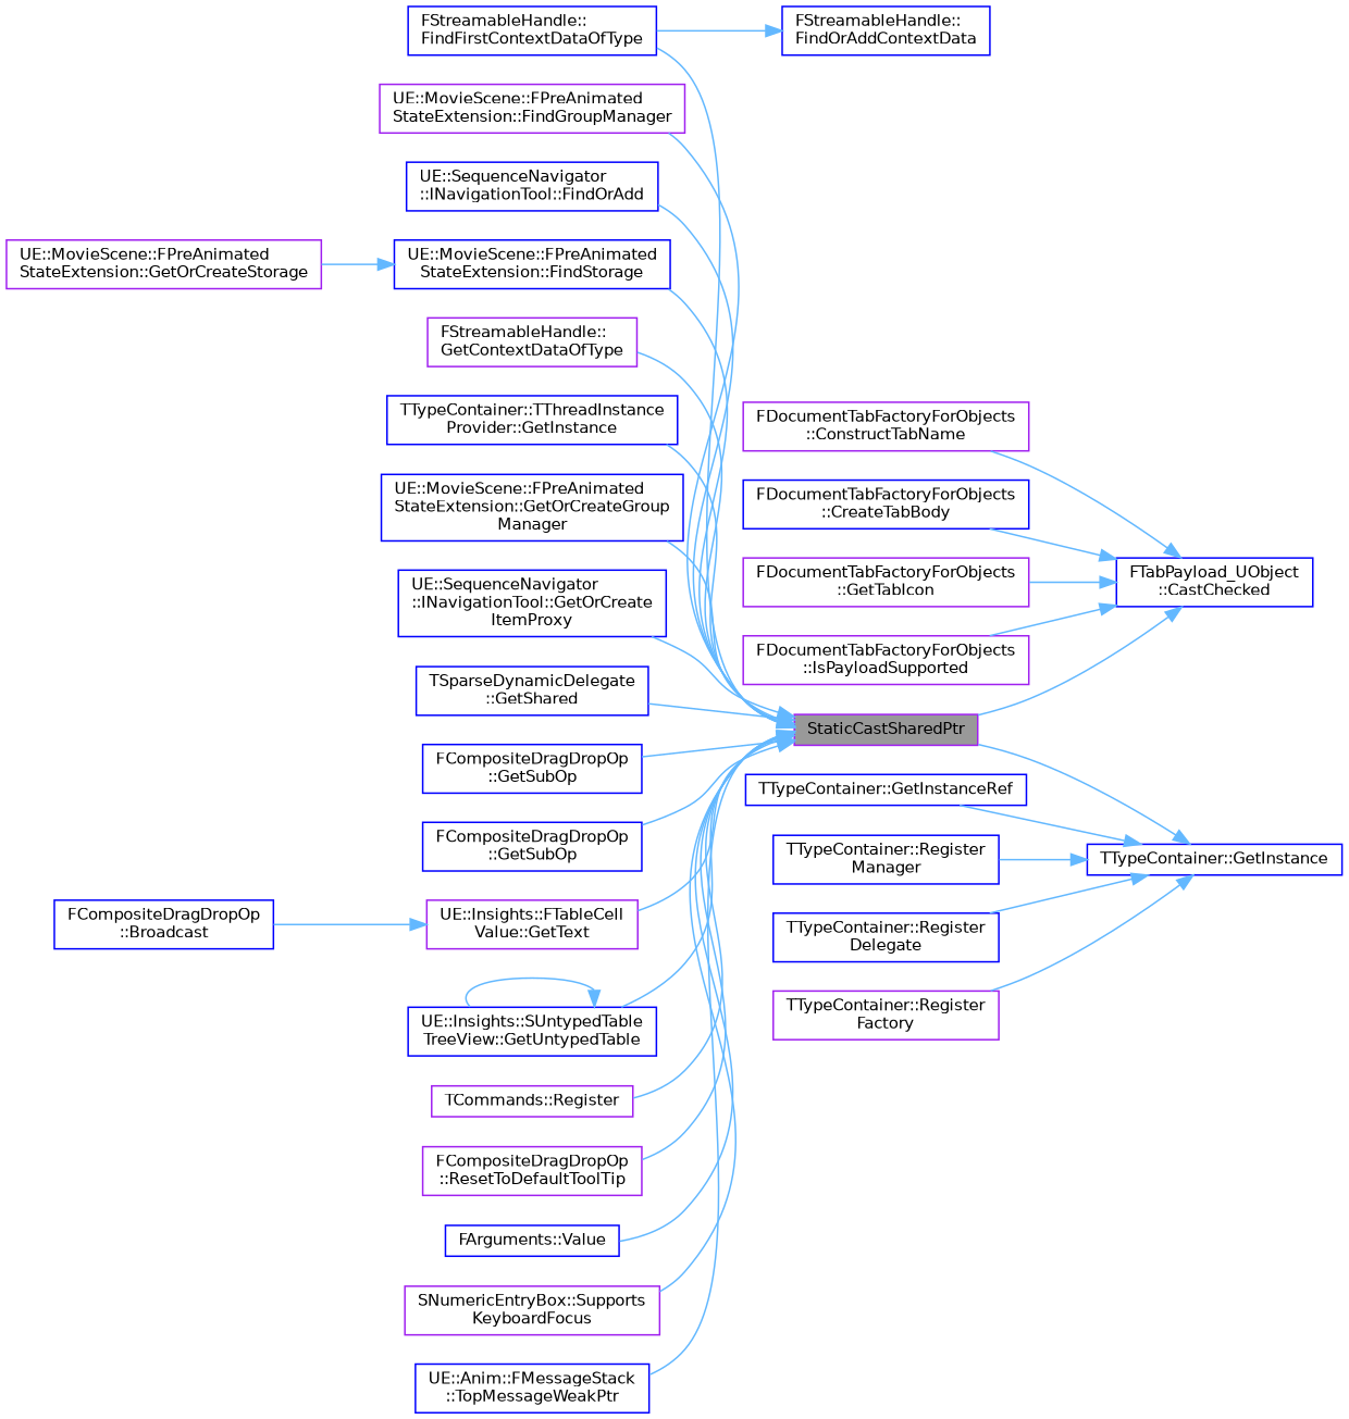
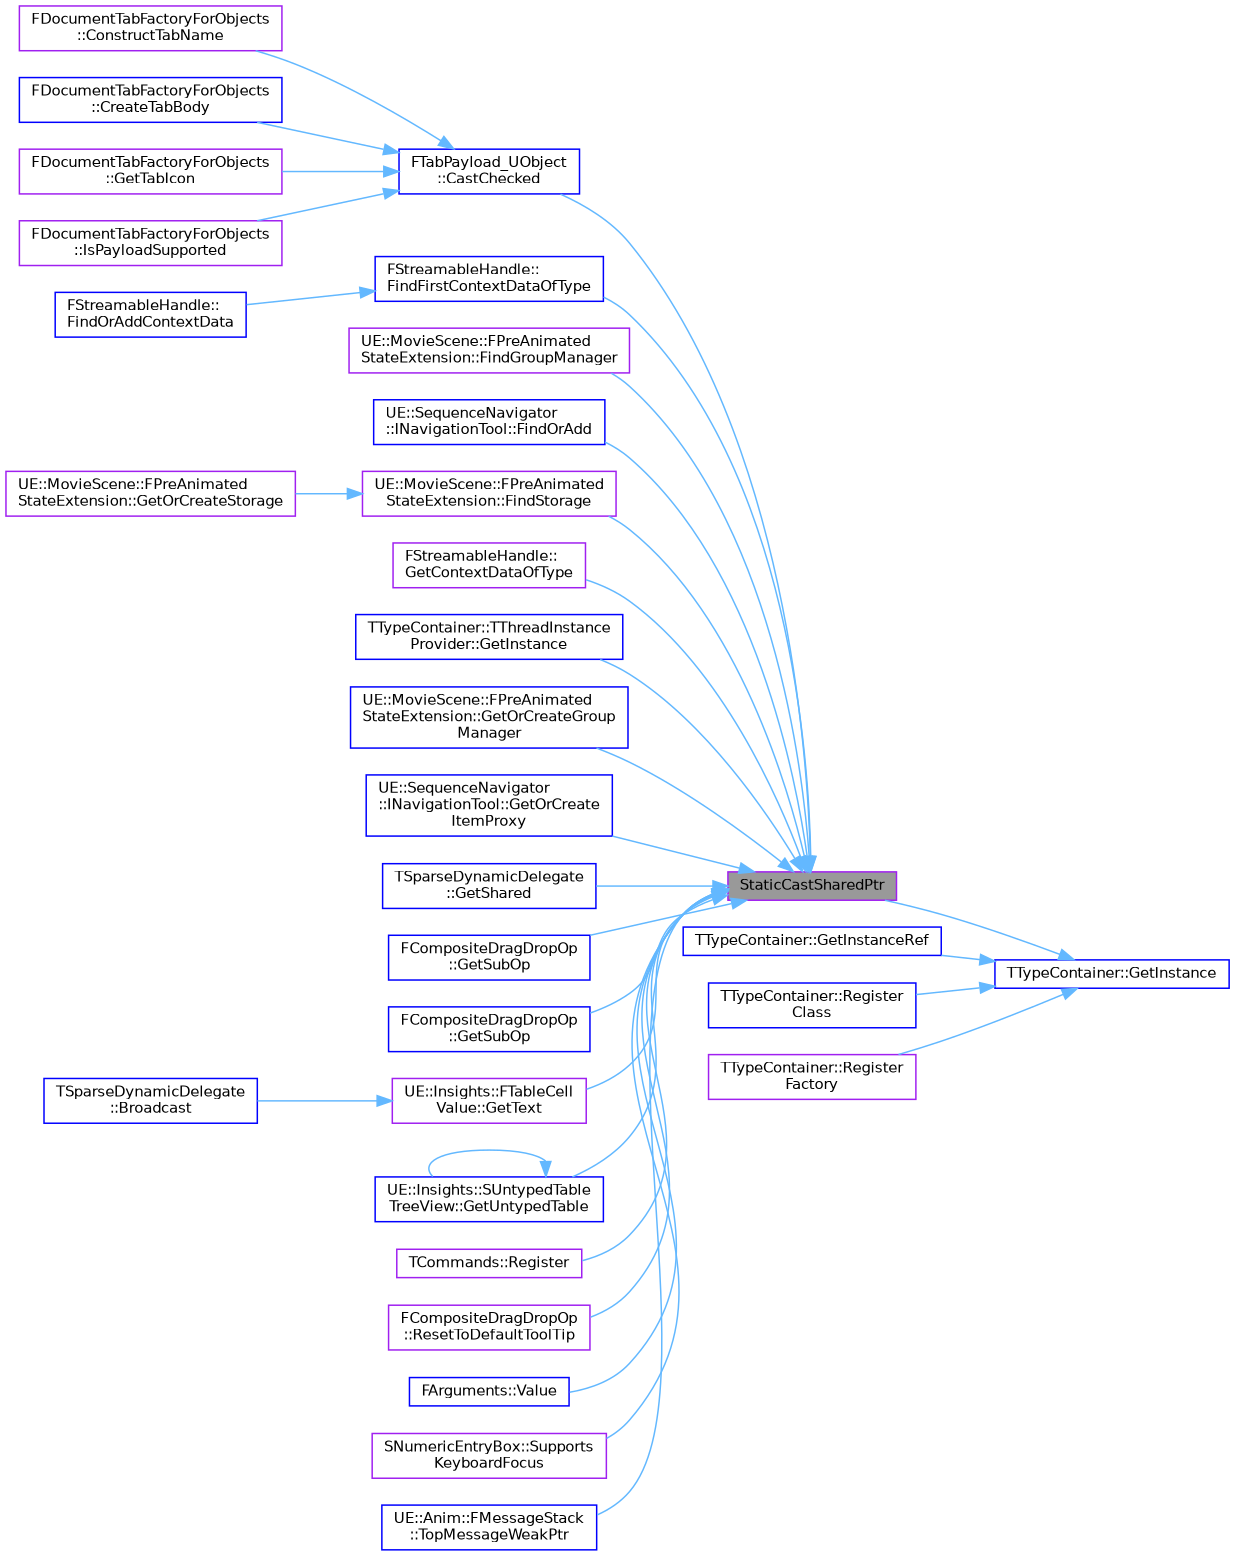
  digraph {
    rankdir=RL
    node [color=blue fillcolor=white fontname=Helvetica fontsize=10 shape=box style=filled]
    edge [color=steelblue1 dir=back fontname=Helvetica fontsize=10 labelfontname=Helvetica labelfontsize=10 style=solid]
    n1 [color=purple fillcolor=grey60 fontcolor=black height=0.2 label=StaticCastSharedPtr width=0.4]
    n2 [height=0.2 label="FTabPayload_UObject\l::CastChecked" width=0.4]
    n3 [height=0.2 label="FStreamableHandle::\lFindFirstContextDataOfType" width=0.4]
    n4 [color=purple height=0.2 label="UE::MovieScene::FPreAnimated\lStateExtension::FindGroupManager" width=0.4]
    n5 [height=0.2 label="UE::SequenceNavigator\l::INavigationTool::FindOrAdd" width=0.4]
-   n6 [height=0.2 label="UE::MovieScene::FPreAnimated\lStateExtension::FindStorage" width=0.4]
+   n6 [color=purple height=0.2 label="UE::MovieScene::FPreAnimated\lStateExtension::FindStorage" width=0.4]
    n7 [color=purple height=0.2 label="FStreamableHandle::\lGetContextDataOfType" width=0.4]
    n8 [height=0.2 label="TTypeContainer::TThreadInstance\lProvider::GetInstance" width=0.4]
    n9 [height=0.2 label="UE::MovieScene::FPreAnimated\lStateExtension::GetOrCreateGroup\lManager" width=0.4]
    n10 [height=0.2 label="UE::SequenceNavigator\l::INavigationTool::GetOrCreate\lItemProxy" width=0.4]
    n11 [height=0.2 label="TSparseDynamicDelegate\l::GetShared" width=0.4]
    n12 [height=0.2 label="FCompositeDragDropOp\l::GetSubOp" width=0.4]
    n13 [height=0.2 label="FCompositeDragDropOp\l::GetSubOp" width=0.4]
    n14 [color=purple height=0.2 label="UE::Insights::FTableCell\lValue::GetText" width=0.4]
    n15 [height=0.2 label="UE::Insights::SUntypedTable\lTreeView::GetUntypedTable" width=0.4]
    n16 [color=purple height=0.2 label="TCommands::Register" width=0.4]
    n17 [color=purple height=0.2 label="FCompositeDragDropOp\l::ResetToDefaultToolTip" width=0.4]
    n18 [height=0.2 label="FArguments::Value" width=0.4]
    n19 [color=purple height=0.2 label="SNumericEntryBox::Supports\lKeyboardFocus" width=0.4]
    n20 [height=0.2 label="UE::Anim::FMessageStack\l::TopMessageWeakPtr" width=0.4]
    n21 [color=purple height=0.2 label="FDocumentTabFactoryForObjects\l::ConstructTabName" width=0.4]
    n22 [height=0.2 label="FDocumentTabFactoryForObjects\l::CreateTabBody" width=0.4]
    n23 [color=purple height=0.2 label="FDocumentTabFactoryForObjects\l::GetTabIcon" width=0.4]
    n24 [color=purple height=0.2 label="FDocumentTabFactoryForObjects\l::IsPayloadSupported" width=0.4]
    n25 [height=0.2 label="FStreamableHandle::\lFindOrAddContextData" width=0.4]
    n26 [color=purple height=0.2 label="UE::MovieScene::FPreAnimated\lStateExtension::GetOrCreateStorage" width=0.4]
    n27 [height=0.2 label="TTypeContainer::GetInstance" width=0.4]
    n28 [height=0.2 label="TTypeContainer::GetInstanceRef" width=0.4]
-   n29 [height=0.2 label="TTypeContainer::Register\lManager" width=0.4]
-   n30 [height=0.2 label="TTypeContainer::Register\lDelegate" width=0.4]
+   n29 [height=0.2 label="TTypeContainer::Register\lClass" width=0.4]
    n31 [color=purple height=0.2 label="TTypeContainer::Register\lFactory" width=0.4]
-   n32 [height=0.2 label="FCompositeDragDropOp\l::Broadcast" width=0.4]
-   n2 -> n1
+   n32 [height=0.2 label="TSparseDynamicDelegate\l::Broadcast" width=0.4]
+   n1 -> n2
    n1 -> n3
    n1 -> n4
    n1 -> n5
    n1 -> n6
    n1 -> n7
    n1 -> n8
    n1 -> n9
    n1 -> n10
    n1 -> n11
    n1 -> n12
    n1 -> n13
    n1 -> n14
    n1 -> n15
    n1 -> n16
    n1 -> n17
    n1 -> n18
    n1 -> n19
    n1 -> n20
    n2 -> n21
    n2 -> n22
    n2 -> n23
    n2 -> n24
-   n25 -> n3
+   n3 -> n25
    n6 -> n26
    n14 -> n32
    n15 -> n15
    n27 -> n1
    n27 -> n28
    n27 -> n29
-   n27 -> n30
    n27 -> n31
  }
